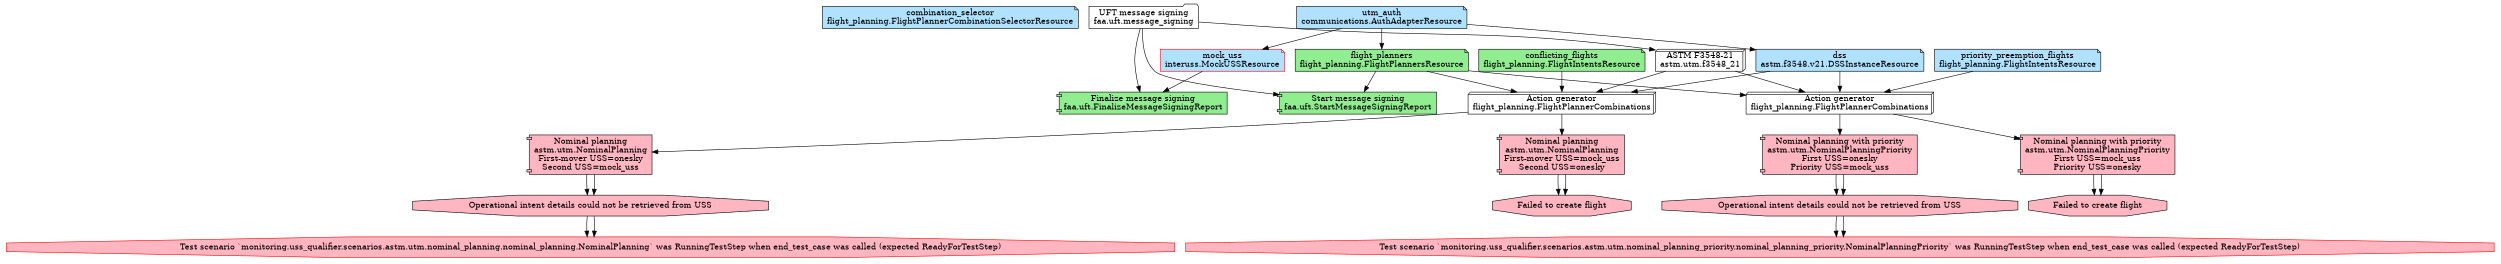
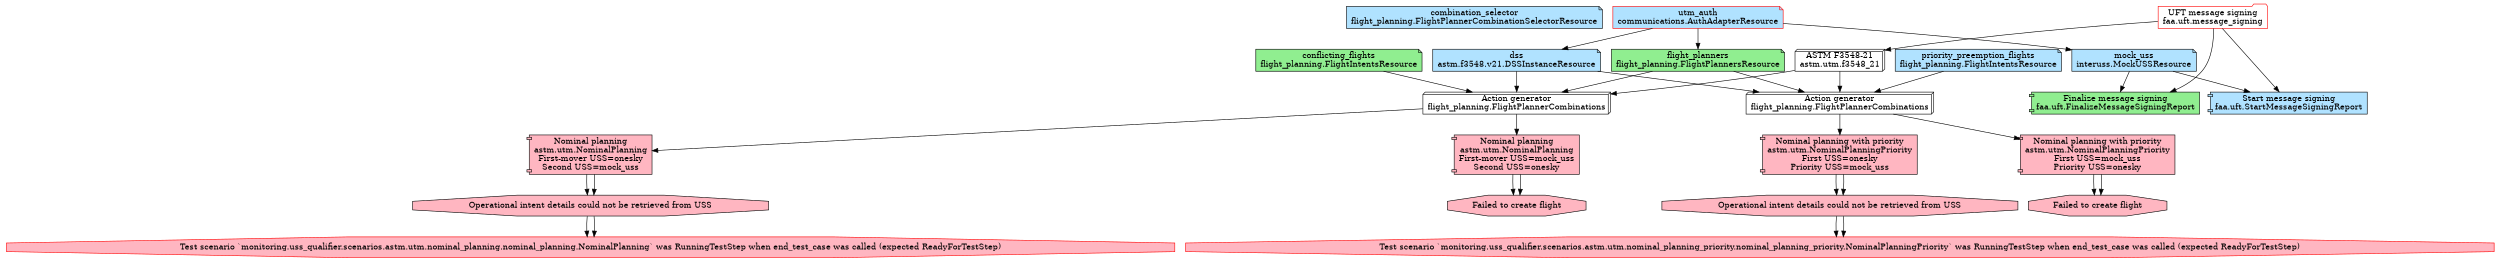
  digraph {
    node [fillcolor=lightpink shape=note style=filled]
    n1 [fillcolor=lightskyblue1 label="combination_selector\nflight_planning.FlightPlannerCombinationSelectorResource"]
    n2 [fillcolor=lightgreen label="conflicting_flights\nflight_planning.FlightIntentsResource"]
    n3 [label="Action generator\nflight_planning.FlightPlannerCombinations" shape=box3d fillcolor="" style=""]
    n4 [label="Nominal planning\nastm.utm.NominalPlanning\nFirst-mover USS=onesky\nSecond USS=mock_uss" shape=component]
    n5 [label="Nominal planning\nastm.utm.NominalPlanning\nFirst-mover USS=mock_uss\nSecond USS=onesky" shape=component]
    n6 [label="Operational intent details could not be retrieved from USS" shape=octagon]
    n7 [label="Failed to create flight" shape=octagon]
    n8 [fillcolor=lightskyblue1 label="priority_preemption_flights\nflight_planning.FlightIntentsResource"]
    n9 [label="Action generator\nflight_planning.FlightPlannerCombinations" shape=box3d fillcolor="" style=""]
    n10 [label="Nominal planning with priority\nastm.utm.NominalPlanningPriority\nFirst USS=onesky\nPriority USS=mock_uss" shape=component]
    n11 [label="Nominal planning with priority\nastm.utm.NominalPlanningPriority\nFirst USS=mock_uss\nPriority USS=onesky" shape=component]
    n12 [label="Operational intent details could not be retrieved from USS" shape=octagon]
    n13 [label="Failed to create flight" shape=octagon]
-   n14 [fillcolor=lightskyblue1 label="utm_auth\ncommunications.AuthAdapterResource"]
+   n14 [fillcolor=lightskyblue1 label="utm_auth\ncommunications.AuthAdapterResource" color=red]
    n15 [fillcolor=lightgreen label="flight_planners\nflight_planning.FlightPlannersResource"]
    n16 [fillcolor=lightskyblue1 label="dss\nastm.f3548.v21.DSSInstanceResource"]
-   n17 [fillcolor=lightskyblue1 label="mock_uss\ninteruss.MockUSSResource" color=red]
-   n18 [fillcolor=lightgreen label="Start message signing\nfaa.uft.StartMessageSigningReport" shape=component]
+   n17 [fillcolor=lightskyblue1 label="mock_uss\ninteruss.MockUSSResource"]
+   n18 [fillcolor=lightskyblue1 label="Start message signing\nfaa.uft.StartMessageSigningReport" shape=component]
    n19 [fillcolor=lightgreen label="Finalize message signing\nfaa.uft.FinalizeMessageSigningReport" shape=component]
    n20 [color=red label="Test scenario `monitoring.uss_qualifier.scenarios.astm.utm.nominal_planning.nominal_planning.NominalPlanning` was RunningTestStep when end_test_case was called (expected ReadyForTestStep)" shape=octagon]
    n21 [color=red label="Test scenario `monitoring.uss_qualifier.scenarios.astm.utm.nominal_planning_priority.nominal_planning_priority.NominalPlanningPriority` was RunningTestStep when end_test_case was called (expected ReadyForTestStep)" shape=octagon]
    n22 [label="ASTM F3548-21\nastm.utm.f3548_21" shape=box3d fillcolor="" style=""]
-   n23 [label="UFT message signing\nfaa.uft.message_signing" shape=folder fillcolor="" style=""]
+   n23 [label="UFT message signing\nfaa.uft.message_signing" shape=folder color=red fillcolor="" style=""]
    n2 -> n3
    n3 -> n4
    n3 -> n5
    n4 -> n6
    n4 -> n6
    n5 -> n7
    n5 -> n7
    n6 -> n20
    n6 -> n20
    n8 -> n9
    n9 -> n10
    n9 -> n11
    n10 -> n12
    n10 -> n12
    n11 -> n13
    n11 -> n13
    n12 -> n21
    n12 -> n21
    n14 -> n15
    n14 -> n16
    n14 -> n17
    n15 -> n3
    n15 -> n9
    n16 -> n3
    n16 -> n9
-   n15 -> n18
+   n17 -> n18
    n17 -> n19
    n22 -> n3
    n22 -> n9
    n23 -> n18
    n23 -> n19
    n23 -> n22
  }
